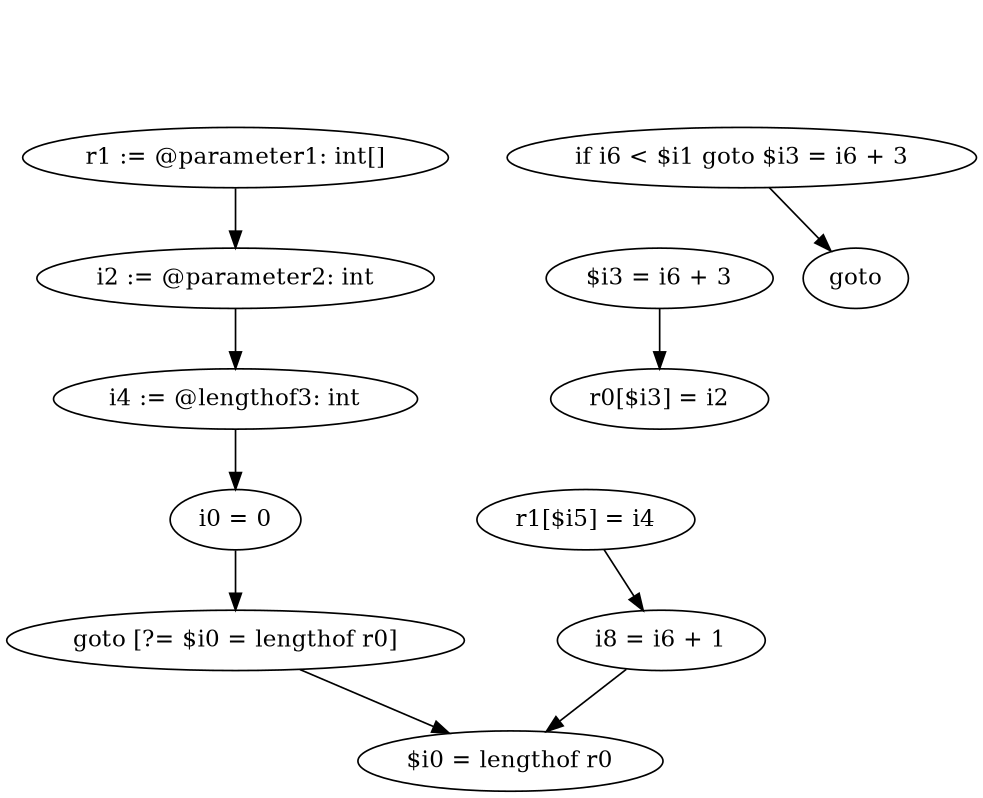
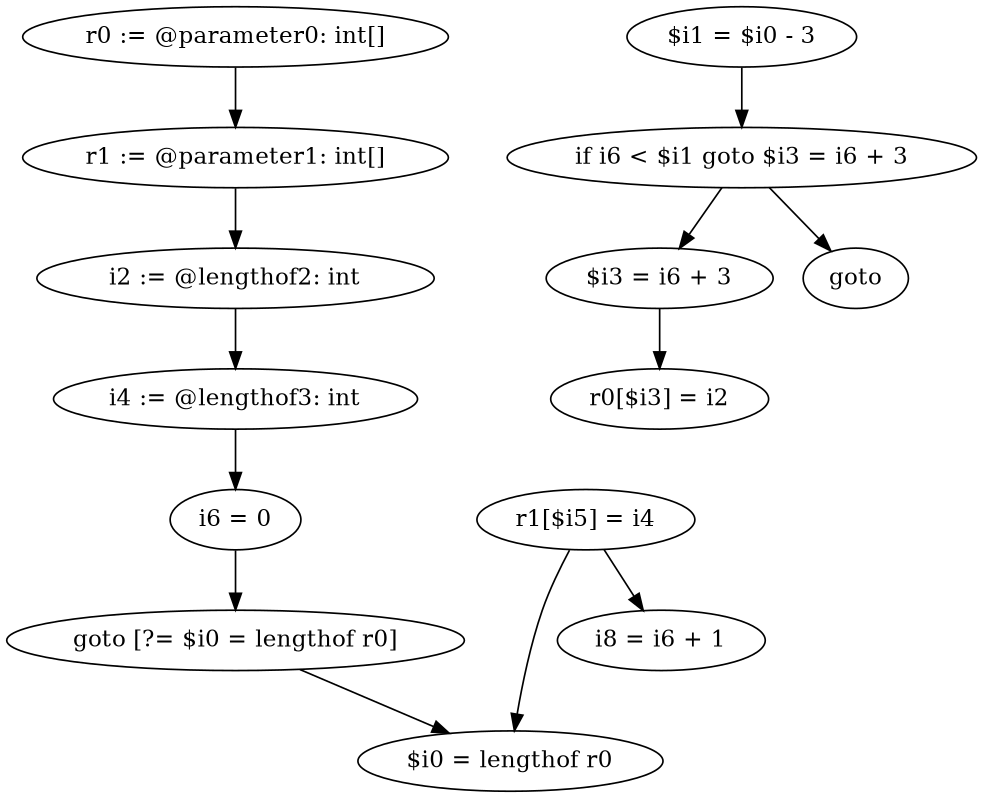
  digraph {
+   "r0 := @parameter0: int[]"
    "r1 := @parameter1: int[]"
-   "i2 := @parameter2: int"
+   "i2 := @parameter2: int" [label="i2 := @lengthof2: int"]
    n4 [label="i4 := @lengthof3: int"]
-   "i6 = 0" [label="i0 = 0"]
+   "i6 = 0"
    "goto [?= $i0 = lengthof r0]"
    "$i0 = lengthof r0"
    "$i3 = i6 + 3"
    "r0[$i3] = i2"
    n10 [label="i8 = i6 + 1"]
    "r1[$i5] = i4"
+   "$i1 = $i0 - 3"
    "if i6 < $i1 goto $i3 = i6 + 3"
    n14 [label=goto]
+   "r0 := @parameter0: int[]" -> "r1 := @parameter1: int[]"
    "r1 := @parameter1: int[]" -> "i2 := @parameter2: int"
    "i2 := @parameter2: int" -> n4
    n4 -> "i6 = 0"
    "i6 = 0" -> "goto [?= $i0 = lengthof r0]"
    "goto [?= $i0 = lengthof r0]" -> "$i0 = lengthof r0"
    "$i3 = i6 + 3" -> "r0[$i3] = i2"
-   n10 -> "$i0 = lengthof r0"
+   "r1[$i5] = i4" -> "$i0 = lengthof r0"
    "r1[$i5] = i4" -> n10
+   "$i1 = $i0 - 3" -> "if i6 < $i1 goto $i3 = i6 + 3"
+   "if i6 < $i1 goto $i3 = i6 + 3" -> "$i3 = i6 + 3"
    "if i6 < $i1 goto $i3 = i6 + 3" -> n14
  }
